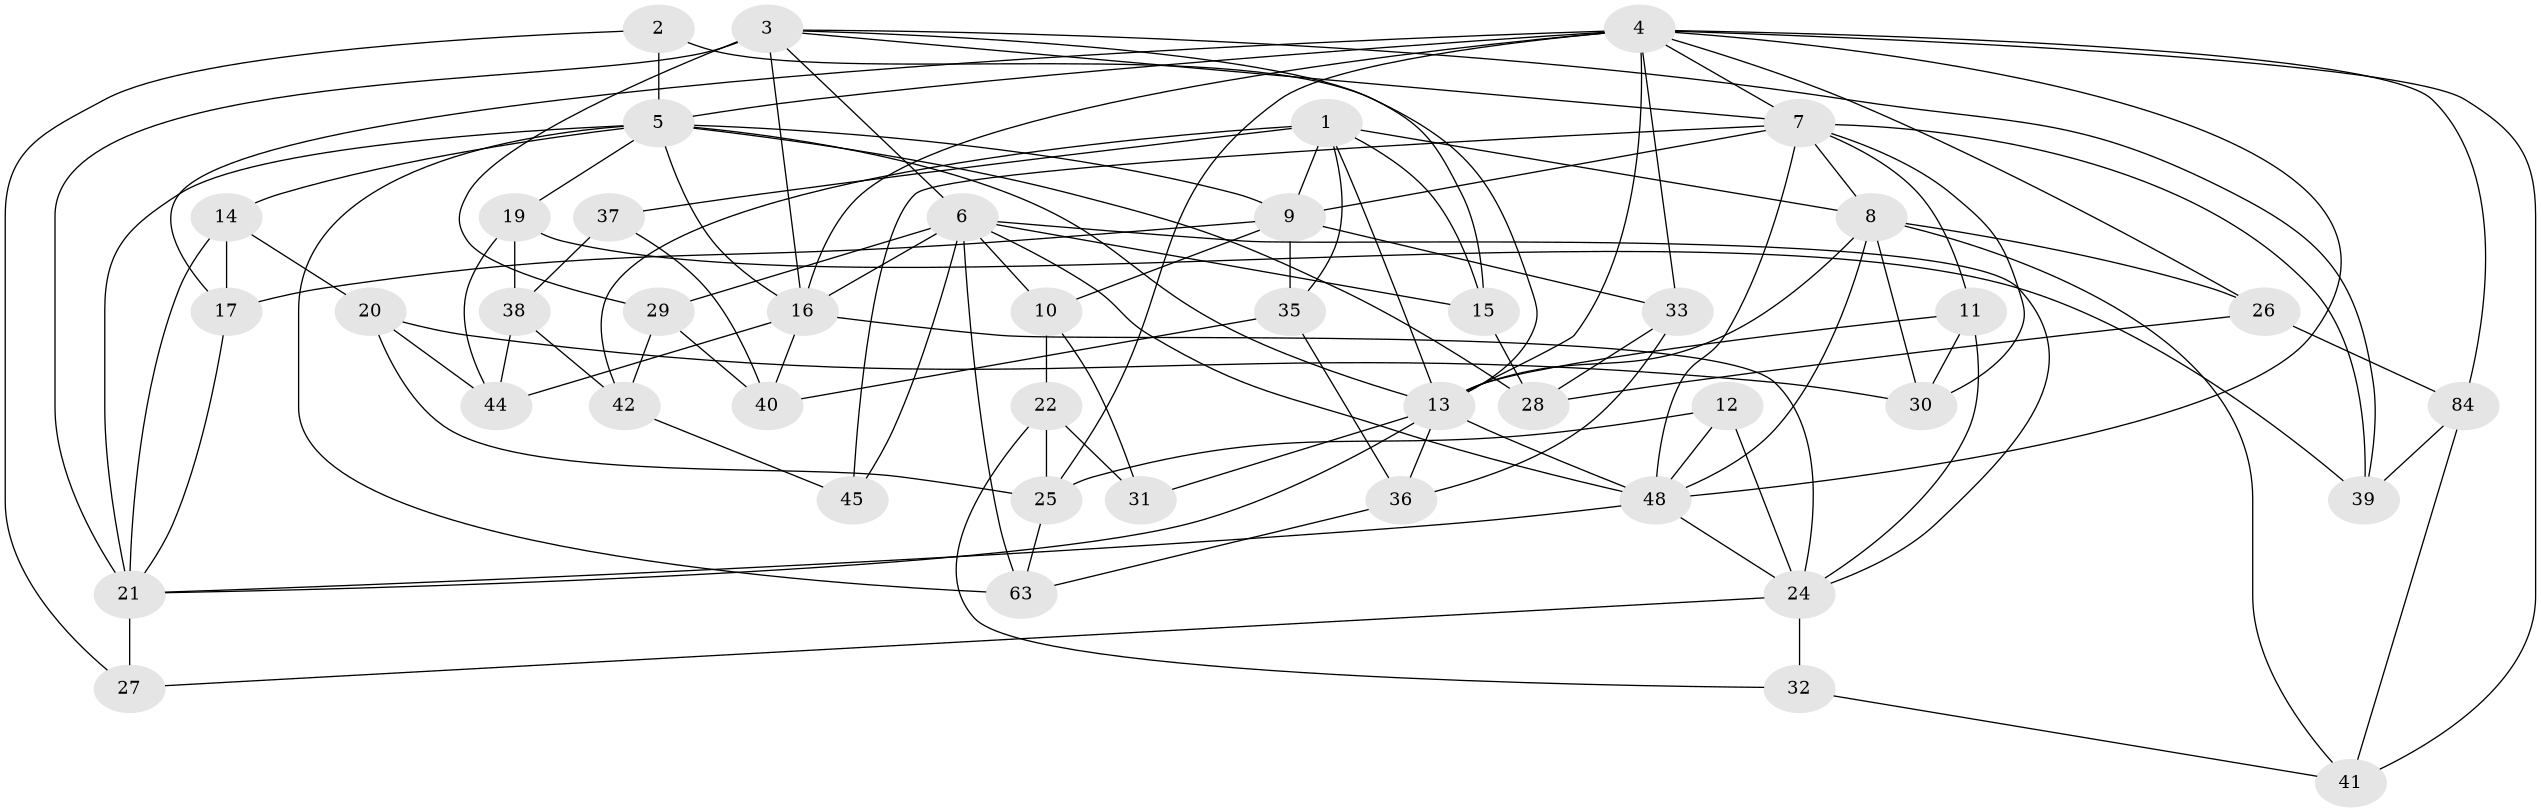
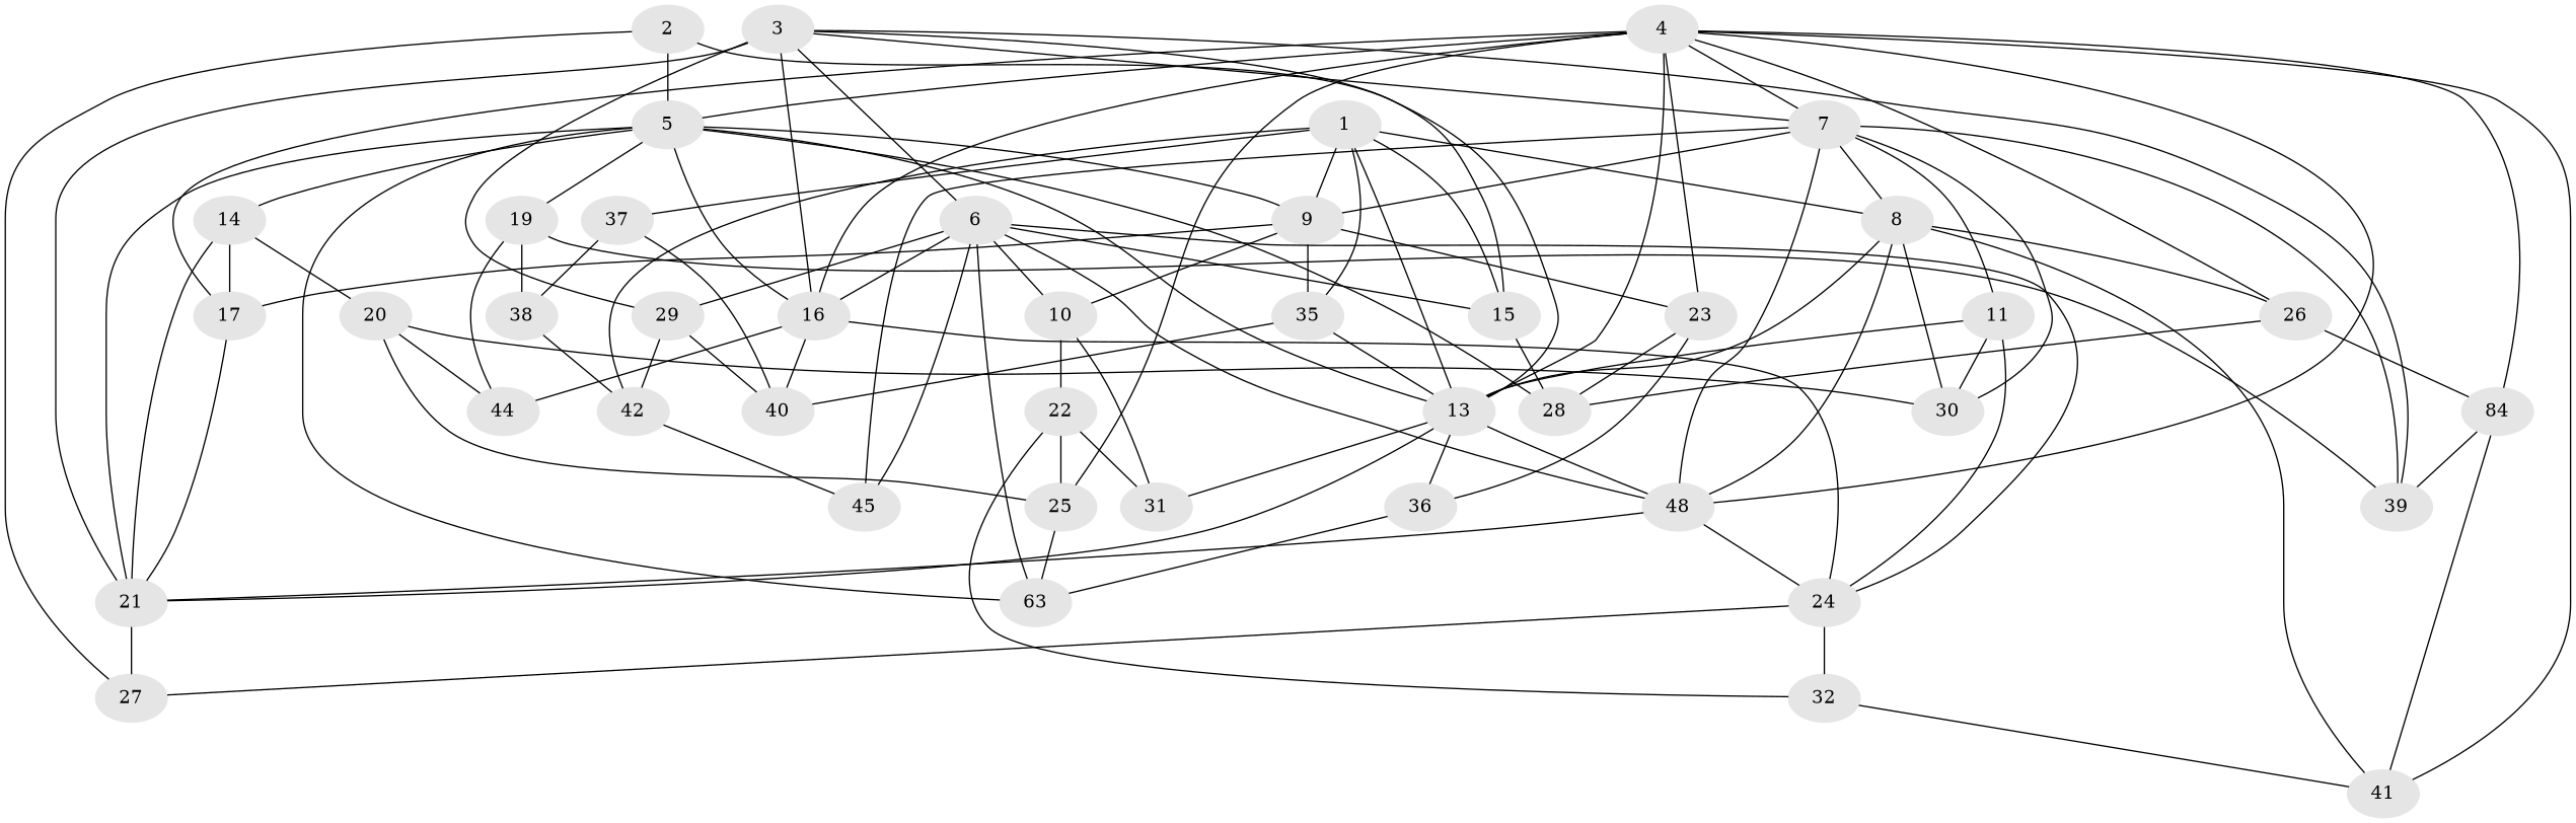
  graph {
    node [color=gray90 style=filled]
    edge [weight=1.0]
    1
    8
    9
    13
    15
    35
    37
    42
    n9 [label=48]
    26
    41
    30
    17
-   23 [label=33]
+   23
    10
    21
    31
    36
    28
    40
    38
    45
    2
    5
    27
    16
    14
    19
    n29 [label=63]
    3
    6
    7
    29
    39
    24
    11
    44
    4
    25
    n40 [label=84]
    20
    22
    32
-   12
    1 -- 8 [weight=2.0]
    1 -- 9 [weight=2.0]
    1 -- 13
    1 -- 15
    1 -- 35
    1 -- 37 [weight=2.0]
    1 -- 42
    8 -- 13 [weight=2.0]
    8 -- n9 [weight=2.0]
    8 -- 26
    8 -- 41
    8 -- 30
    9 -- 35
    9 -- 17
    9 -- 23
    9 -- 10
    13 -- n9 [weight=2.0]
    13 -- 21
    13 -- 31
    13 -- 36
    15 -- 28
-   35 -- 36
+   35 -- 13
    35 -- 40
    37 -- 40
    37 -- 38
    42 -- 45
    n9 -- 21
    n9 -- 24
    26 -- 28
    26 -- n40
    17 -- 21
    23 -- 36
    23 -- 28
    10 -- 31
    10 -- 22
    21 -- 27 [weight=2.0]
    36 -- n29
    38 -- 42
-   38 -- 44
    2 -- 13
    2 -- 5 [weight=2.0]
    2 -- 27
    5 -- 9
    5 -- 13
    5 -- 21
    5 -- 28
    5 -- 16 [weight=2.0]
    5 -- 14
    5 -- 19
    5 -- n29
    16 -- 40
    16 -- 24 [weight=2.0]
    16 -- 44
    14 -- 17
    14 -- 21
    14 -- 20
    19 -- 38
    19 -- 39
    19 -- 44
    3 -- 15
    3 -- 21 [weight=3.0]
    3 -- 16
    3 -- 6 [weight=2.0]
    3 -- 7
    3 -- 29
    3 -- 39
    6 -- 15
    6 -- n9
    6 -- 10
    6 -- 45
    6 -- 16
    6 -- n29
    6 -- 29
    6 -- 24
    7 -- 8
    7 -- 9
    7 -- n9 [weight=3.0]
    7 -- 30
    7 -- 45 [weight=2.0]
    7 -- 39
    7 -- 11
    29 -- 42
    29 -- 40
    24 -- 27
    24 -- 32
    11 -- 13
    11 -- 30
    11 -- 24
    4 -- 13
    4 -- n9
    4 -- 26
    4 -- 41
    4 -- 17
    4 -- 23
    4 -- 5
    4 -- 16 [weight=2.0]
    4 -- 7
    4 -- 25
    4 -- n40
    25 -- n29
    n40 -- 41
    n40 -- 39
    20 -- 30
    20 -- 44
    20 -- 25
    22 -- 31
    22 -- 25
    22 -- 32
    32 -- 41
-   12 -- n9
-   12 -- 24
-   12 -- 25
  }
